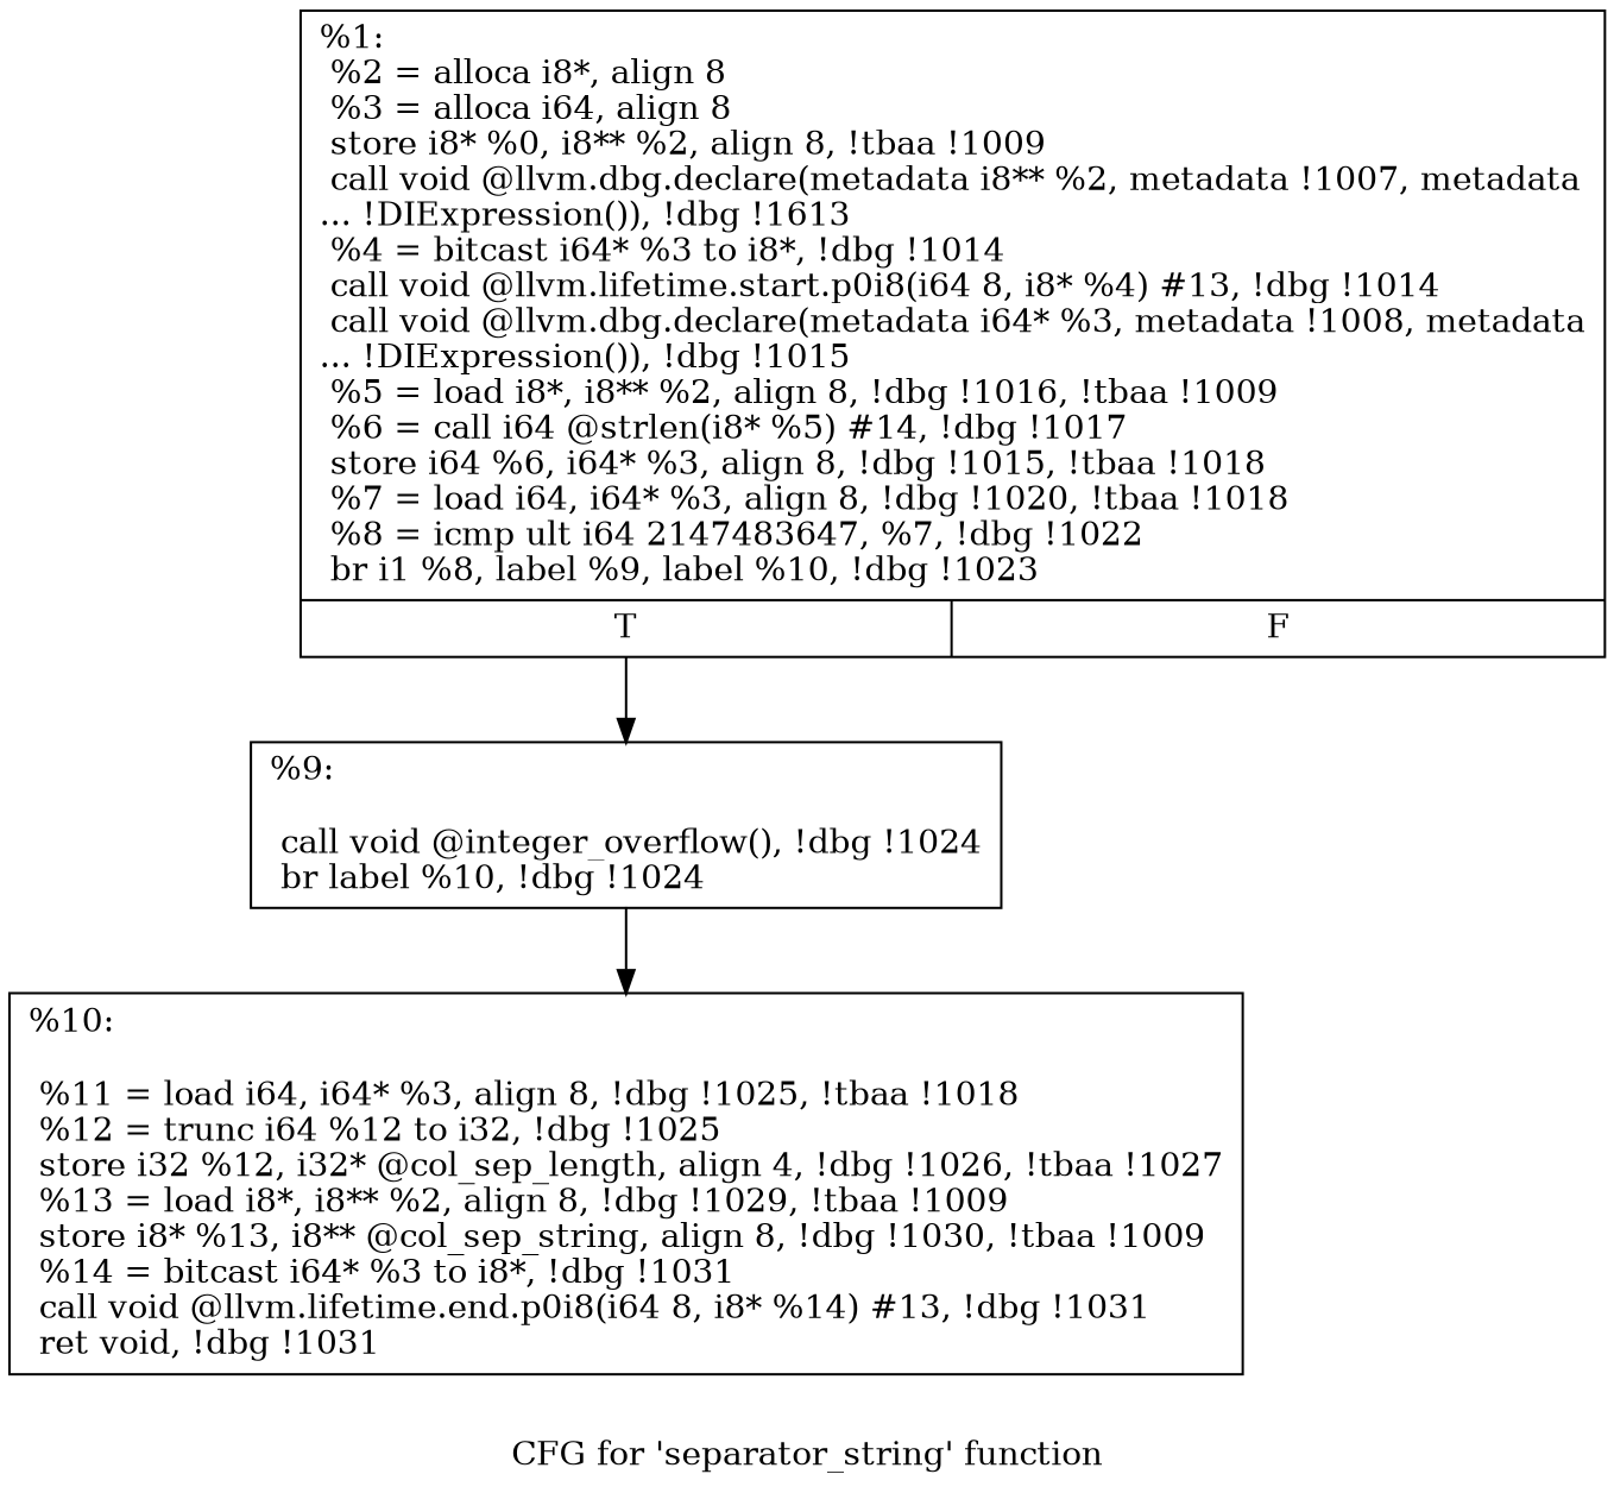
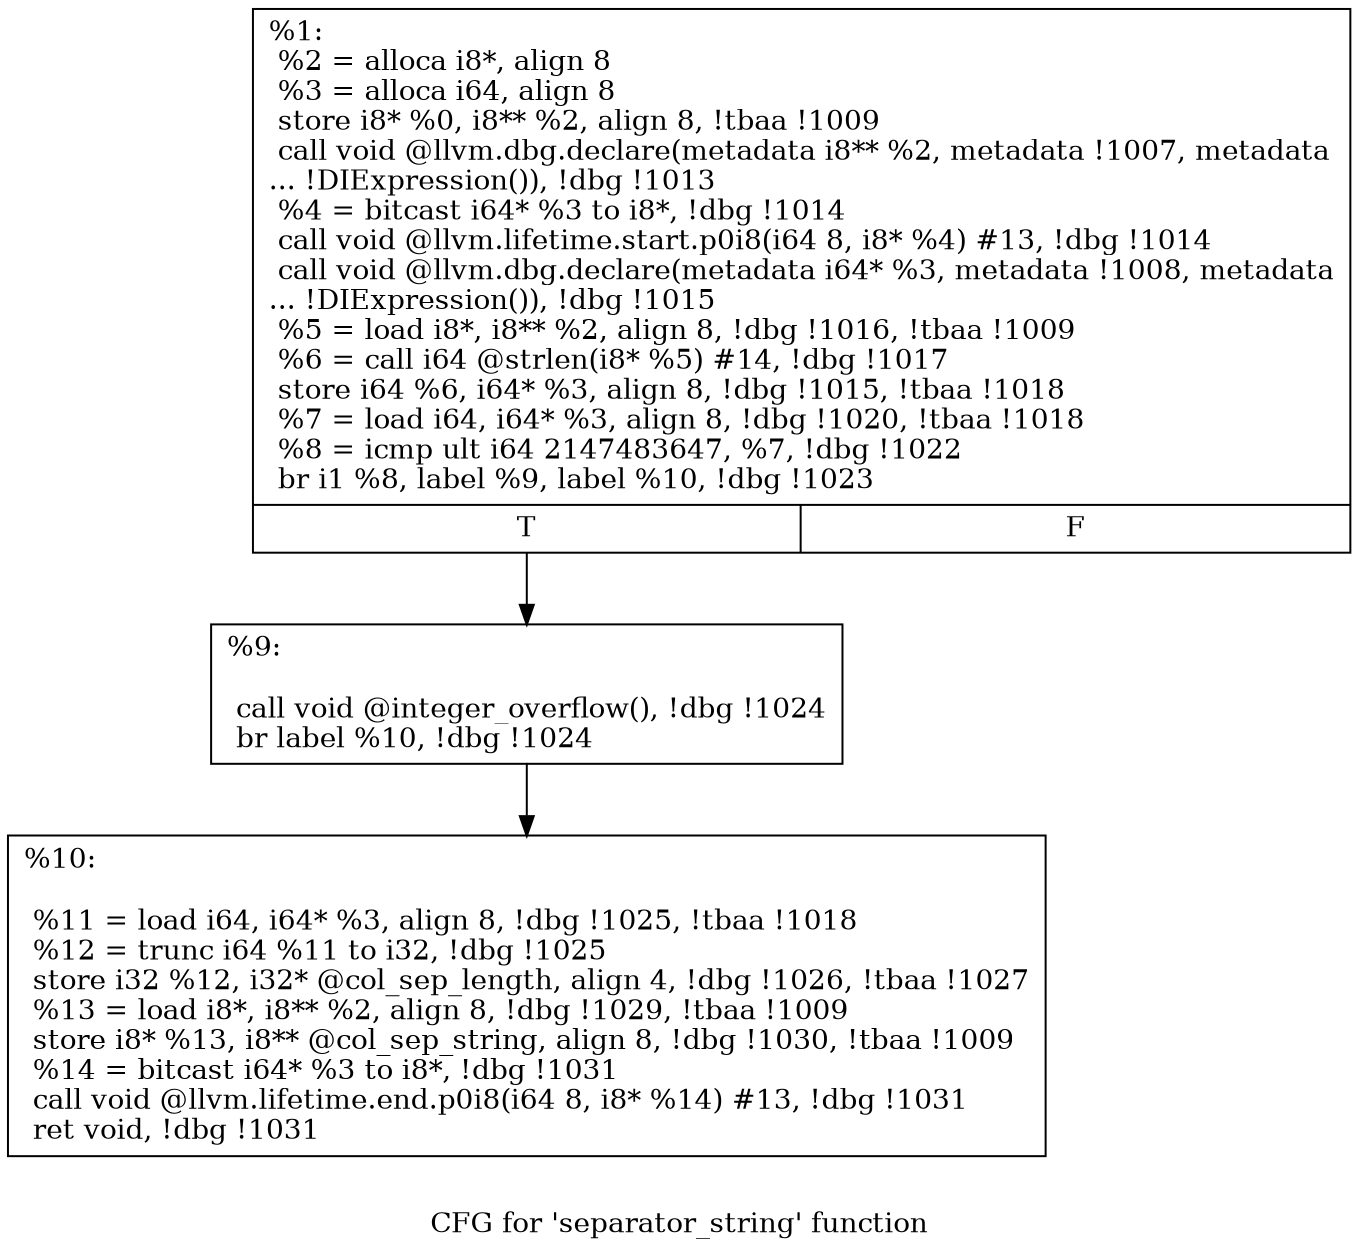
  digraph {
    label="CFG for 'separator_string' function"
    node [shape=record]
-   n1 [label="{%1:\l  %2 = alloca i8*, align 8\l  %3 = alloca i64, align 8\l  store i8* %0, i8** %2, align 8, !tbaa !1009\l  call void @llvm.dbg.declare(metadata i8** %2, metadata !1007, metadata\l... !DIExpression()), !dbg !1613\l  %4 = bitcast i64* %3 to i8*, !dbg !1014\l  call void @llvm.lifetime.start.p0i8(i64 8, i8* %4) #13, !dbg !1014\l  call void @llvm.dbg.declare(metadata i64* %3, metadata !1008, metadata\l... !DIExpression()), !dbg !1015\l  %5 = load i8*, i8** %2, align 8, !dbg !1016, !tbaa !1009\l  %6 = call i64 @strlen(i8* %5) #14, !dbg !1017\l  store i64 %6, i64* %3, align 8, !dbg !1015, !tbaa !1018\l  %7 = load i64, i64* %3, align 8, !dbg !1020, !tbaa !1018\l  %8 = icmp ult i64 2147483647, %7, !dbg !1022\l  br i1 %8, label %9, label %10, !dbg !1023\l|{<s0>T|<s1>F}}"]
+   n1 [label="{%1:\l  %2 = alloca i8*, align 8\l  %3 = alloca i64, align 8\l  store i8* %0, i8** %2, align 8, !tbaa !1009\l  call void @llvm.dbg.declare(metadata i8** %2, metadata !1007, metadata\l... !DIExpression()), !dbg !1013\l  %4 = bitcast i64* %3 to i8*, !dbg !1014\l  call void @llvm.lifetime.start.p0i8(i64 8, i8* %4) #13, !dbg !1014\l  call void @llvm.dbg.declare(metadata i64* %3, metadata !1008, metadata\l... !DIExpression()), !dbg !1015\l  %5 = load i8*, i8** %2, align 8, !dbg !1016, !tbaa !1009\l  %6 = call i64 @strlen(i8* %5) #14, !dbg !1017\l  store i64 %6, i64* %3, align 8, !dbg !1015, !tbaa !1018\l  %7 = load i64, i64* %3, align 8, !dbg !1020, !tbaa !1018\l  %8 = icmp ult i64 2147483647, %7, !dbg !1022\l  br i1 %8, label %9, label %10, !dbg !1023\l|{<s0>T|<s1>F}}"]
    n2 [label="{%9:\l\l  call void @integer_overflow(), !dbg !1024\l  br label %10, !dbg !1024\l}"]
-   n3 [label="{%10:\l\l  %11 = load i64, i64* %3, align 8, !dbg !1025, !tbaa !1018\l  %12 = trunc i64 %12 to i32, !dbg !1025\l  store i32 %12, i32* @col_sep_length, align 4, !dbg !1026, !tbaa !1027\l  %13 = load i8*, i8** %2, align 8, !dbg !1029, !tbaa !1009\l  store i8* %13, i8** @col_sep_string, align 8, !dbg !1030, !tbaa !1009\l  %14 = bitcast i64* %3 to i8*, !dbg !1031\l  call void @llvm.lifetime.end.p0i8(i64 8, i8* %14) #13, !dbg !1031\l  ret void, !dbg !1031\l}"]
+   n3 [label="{%10:\l\l  %11 = load i64, i64* %3, align 8, !dbg !1025, !tbaa !1018\l  %12 = trunc i64 %11 to i32, !dbg !1025\l  store i32 %12, i32* @col_sep_length, align 4, !dbg !1026, !tbaa !1027\l  %13 = load i8*, i8** %2, align 8, !dbg !1029, !tbaa !1009\l  store i8* %13, i8** @col_sep_string, align 8, !dbg !1030, !tbaa !1009\l  %14 = bitcast i64* %3 to i8*, !dbg !1031\l  call void @llvm.lifetime.end.p0i8(i64 8, i8* %14) #13, !dbg !1031\l  ret void, !dbg !1031\l}"]
    n1 -> n2 [tailport=s0]
    n2 -> n3
  }
